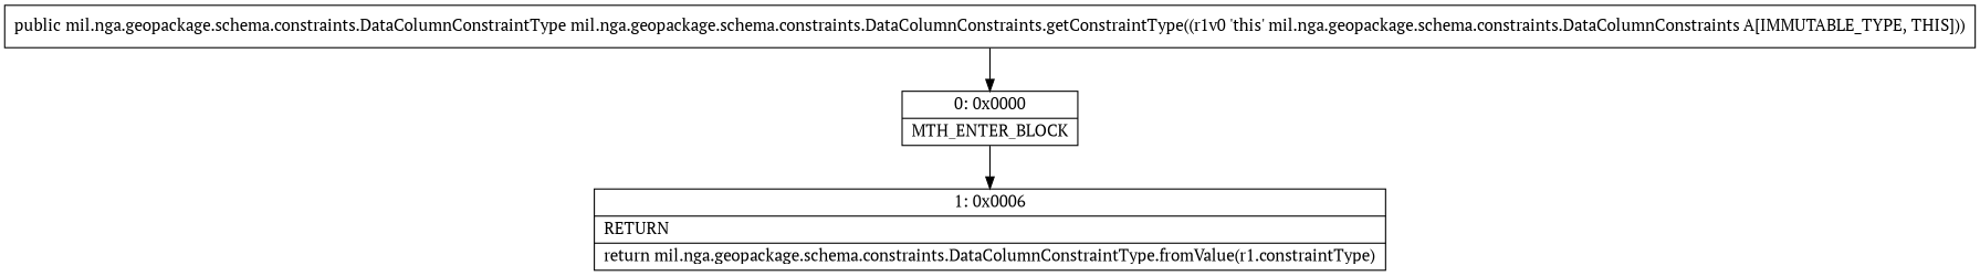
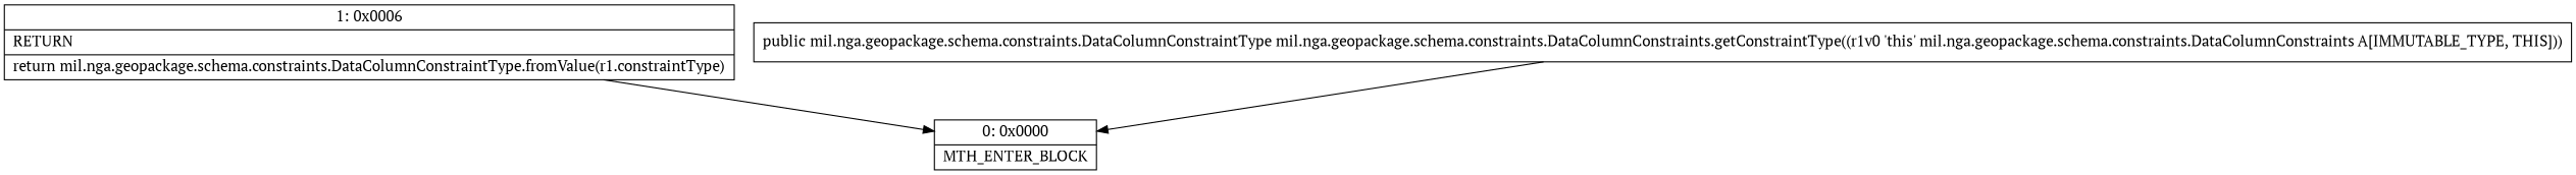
  digraph {
    fontname="PT Serif"
    node [shape=record fontname="PT Serif"]
    edge [fontname="PT Serif"]
    n1 [label="{0\:\ 0x0000|MTH_ENTER_BLOCK\l}"]
    n2 [label="{1\:\ 0x0006|RETURN\l|return mil.nga.geopackage.schema.constraints.DataColumnConstraintType.fromValue(r1.constraintType)\l}"]
    n3 [label="{public mil.nga.geopackage.schema.constraints.DataColumnConstraintType mil.nga.geopackage.schema.constraints.DataColumnConstraints.getConstraintType((r1v0 'this' mil.nga.geopackage.schema.constraints.DataColumnConstraints A[IMMUTABLE_TYPE, THIS])) }"]
-   n1 -> n2
+   n2 -> n1
    n3 -> n1
  }
